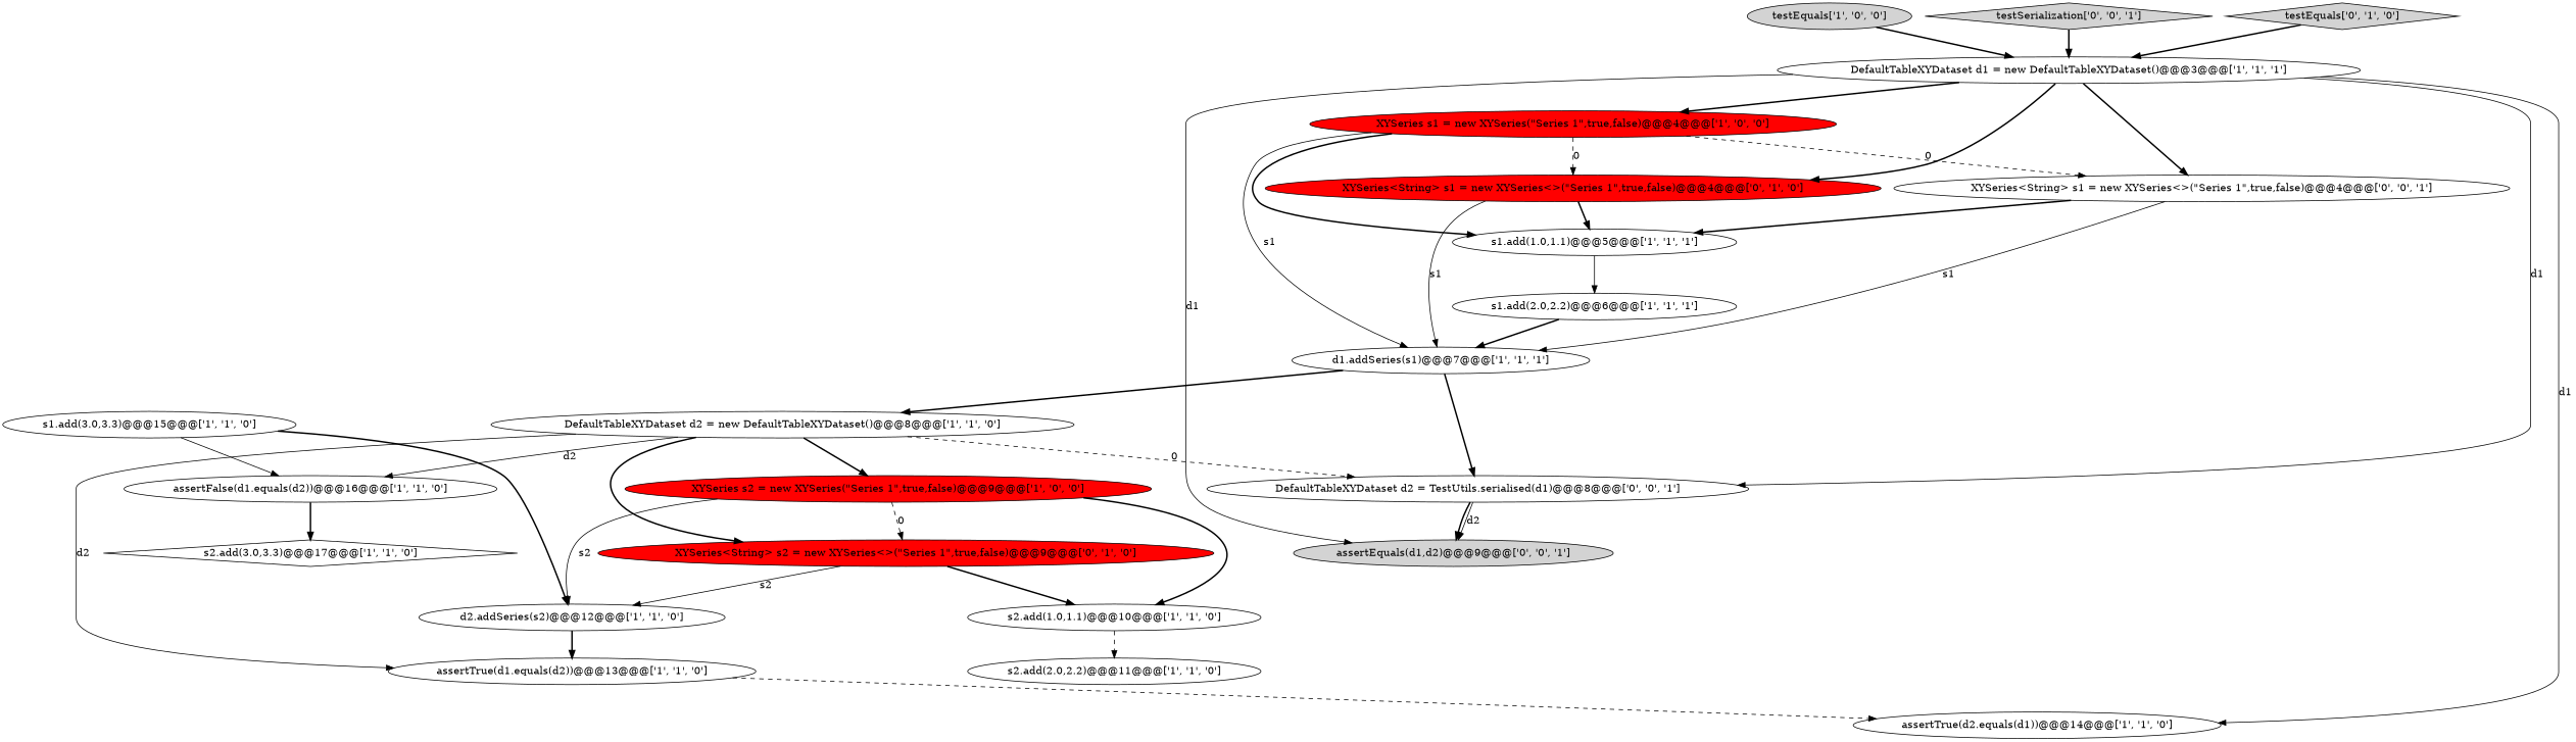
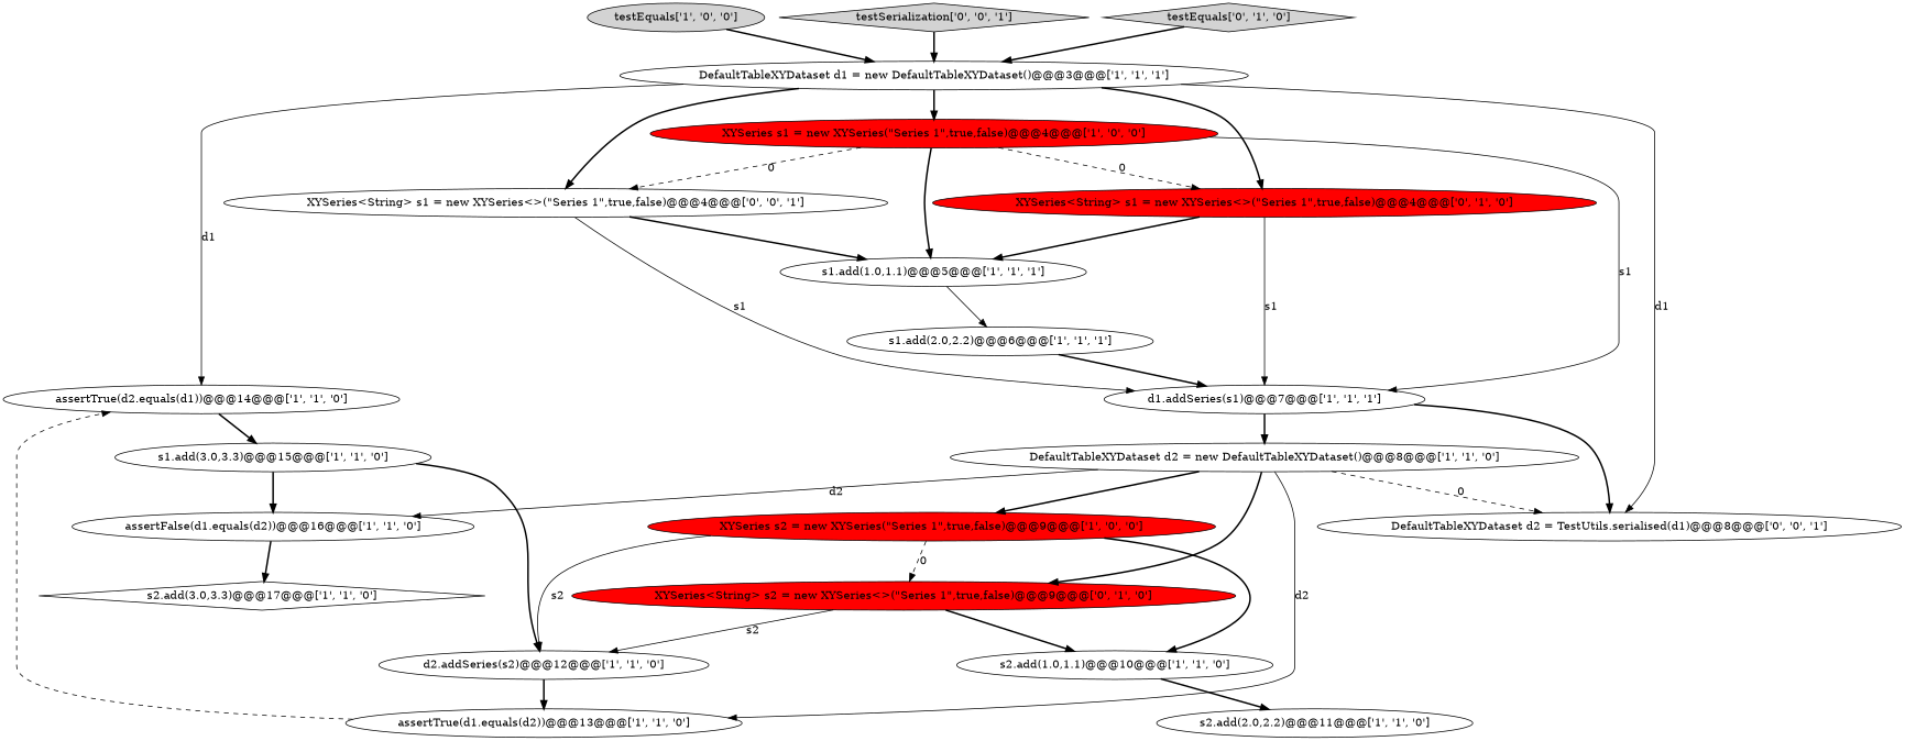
  digraph {
    node [fillcolor=white shape=ellipse style=filled]
    edge [style=bold]
    n1 [label="assertTrue(d2.equals(d1))@@@14@@@['1', '1', '0']"]
    n2 [label="s1.add(3.0,3.3)@@@15@@@['1', '1', '0']"]
    n3 [label="d2.addSeries(s2)@@@12@@@['1', '1', '0']"]
    n4 [label="assertFalse(d1.equals(d2))@@@16@@@['1', '1', '0']"]
    n5 [label="assertTrue(d1.equals(d2))@@@13@@@['1', '1', '0']"]
    n6 [fillcolor=lightgray label="testEquals['1', '0', '0']"]
    n7 [label="DefaultTableXYDataset d1 = new DefaultTableXYDataset()@@@3@@@['1', '1', '1']"]
-   n8 [fillcolor=lightgray label="assertEquals(d1,d2)@@@9@@@['0', '0', '1']"]
    n9 [label="XYSeries<String> s1 = new XYSeries<>(\"Series 1\",true,false)@@@4@@@['0', '0', '1']"]
    n10 [label="DefaultTableXYDataset d2 = TestUtils.serialised(d1)@@@8@@@['0', '0', '1']"]
    n11 [fillcolor=red label="XYSeries s1 = new XYSeries(\"Series 1\",true,false)@@@4@@@['1', '0', '0']"]
    n12 [fillcolor=red label="XYSeries<String> s1 = new XYSeries<>(\"Series 1\",true,false)@@@4@@@['0', '1', '0']"]
    n13 [label="s1.add(1.0,1.1)@@@5@@@['1', '1', '1']"]
    n14 [label="d1.addSeries(s1)@@@7@@@['1', '1', '1']"]
    n15 [fillcolor=lightgray label="testSerialization['0', '0', '1']" shape=diamond]
    n16 [label="s2.add(3.0,3.3)@@@17@@@['1', '1', '0']" shape=diamond]
    n17 [label="DefaultTableXYDataset d2 = new DefaultTableXYDataset()@@@8@@@['1', '1', '0']"]
    n18 [fillcolor=red label="XYSeries<String> s2 = new XYSeries<>(\"Series 1\",true,false)@@@9@@@['0', '1', '0']"]
    n19 [fillcolor=red label="XYSeries s2 = new XYSeries(\"Series 1\",true,false)@@@9@@@['1', '0', '0']"]
    n20 [label="s2.add(1.0,1.1)@@@10@@@['1', '1', '0']"]
    n21 [fillcolor=lightgray label="testEquals['0', '1', '0']" shape=diamond]
    n22 [label="s2.add(2.0,2.2)@@@11@@@['1', '1', '0']"]
    n23 [label="s1.add(2.0,2.2)@@@6@@@['1', '1', '1']"]
+   n1 -> n2
    n2 -> n3
-   n2 -> n4 [style=solid]
+   n2 -> n4
    n3 -> n5
    n4 -> n16
    n5 -> n1 [style=dashed]
    n6 -> n7
    n7 -> n1 [label=d1 style=solid]
-   n7 -> n8 [label=d1 style=solid]
    n7 -> n9
    n7 -> n10 [label=d1 style=solid]
    n7 -> n11
    n7 -> n12
    n9 -> n13
    n9 -> n14 [label=s1 style=solid]
-   n10 -> n8
-   n10 -> n8 [label=d2 style=solid]
    n11 -> n9 [label=0 style=dashed]
    n11 -> n12 [label=0 style=dashed]
    n11 -> n13
    n11 -> n14 [label=s1 style=solid]
    n12 -> n13
    n12 -> n14 [label=s1 style=solid]
    n13 -> n23 [style=solid]
    n14 -> n10
    n14 -> n17
    n15 -> n7
    n17 -> n4 [label=d2 style=solid]
    n17 -> n5 [label=d2 style=solid]
    n17 -> n10 [label=0 style=dashed]
    n17 -> n18
    n17 -> n19
    n18 -> n3 [label=s2 style=solid]
    n18 -> n20
    n19 -> n3 [label=s2 style=solid]
    n19 -> n18 [label=0 style=dashed]
    n19 -> n20
-   n20 -> n22 [style=dashed]
+   n20 -> n22
    n21 -> n7
    n23 -> n14
  }
